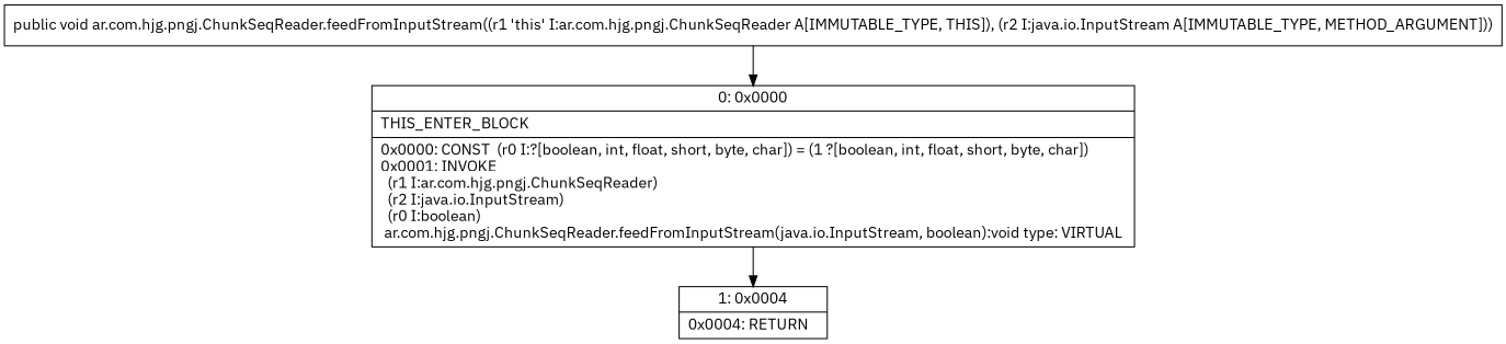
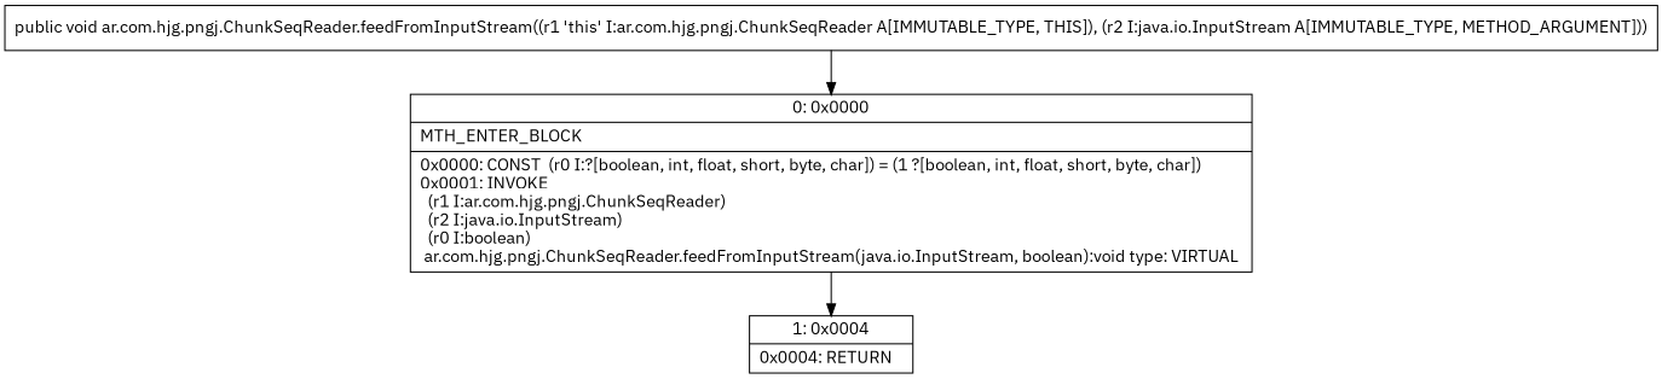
  digraph {
    fontname="IBM Plex Sans"
    node [shape=record fontname="IBM Plex Sans"]
    edge [fontname="IBM Plex Sans"]
-   n1 [label="{0\:\ 0x0000|THIS_ENTER_BLOCK\l|0x0000: CONST  (r0 I:?[boolean, int, float, short, byte, char]) = (1 ?[boolean, int, float, short, byte, char]) \l0x0001: INVOKE  \l  (r1 I:ar.com.hjg.pngj.ChunkSeqReader)\l  (r2 I:java.io.InputStream)\l  (r0 I:boolean)\l ar.com.hjg.pngj.ChunkSeqReader.feedFromInputStream(java.io.InputStream, boolean):void type: VIRTUAL \l}"]
+   n1 [label="{0\:\ 0x0000|MTH_ENTER_BLOCK\l|0x0000: CONST  (r0 I:?[boolean, int, float, short, byte, char]) = (1 ?[boolean, int, float, short, byte, char]) \l0x0001: INVOKE  \l  (r1 I:ar.com.hjg.pngj.ChunkSeqReader)\l  (r2 I:java.io.InputStream)\l  (r0 I:boolean)\l ar.com.hjg.pngj.ChunkSeqReader.feedFromInputStream(java.io.InputStream, boolean):void type: VIRTUAL \l}"]
    n2 [label="{1\:\ 0x0004|0x0004: RETURN   \l}"]
    n3 [label="{public void ar.com.hjg.pngj.ChunkSeqReader.feedFromInputStream((r1 'this' I:ar.com.hjg.pngj.ChunkSeqReader A[IMMUTABLE_TYPE, THIS]), (r2 I:java.io.InputStream A[IMMUTABLE_TYPE, METHOD_ARGUMENT])) }"]
    n1 -> n2
    n3 -> n1
  }
